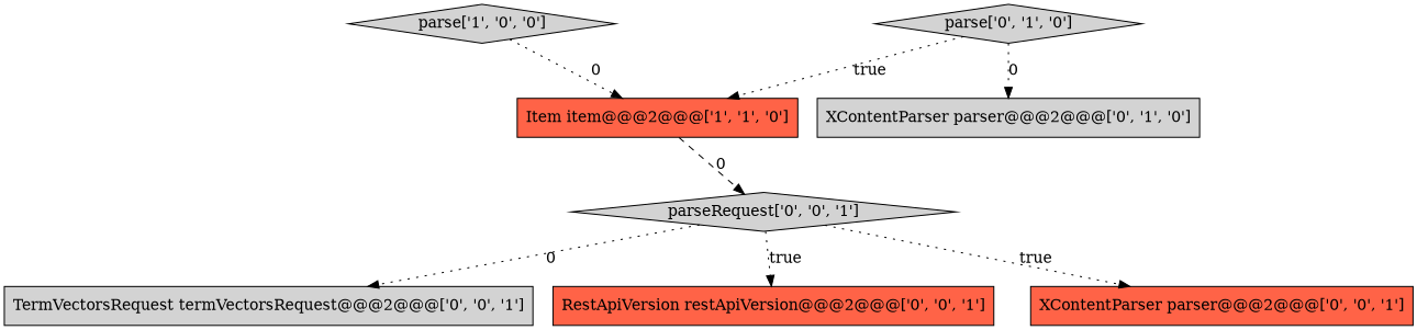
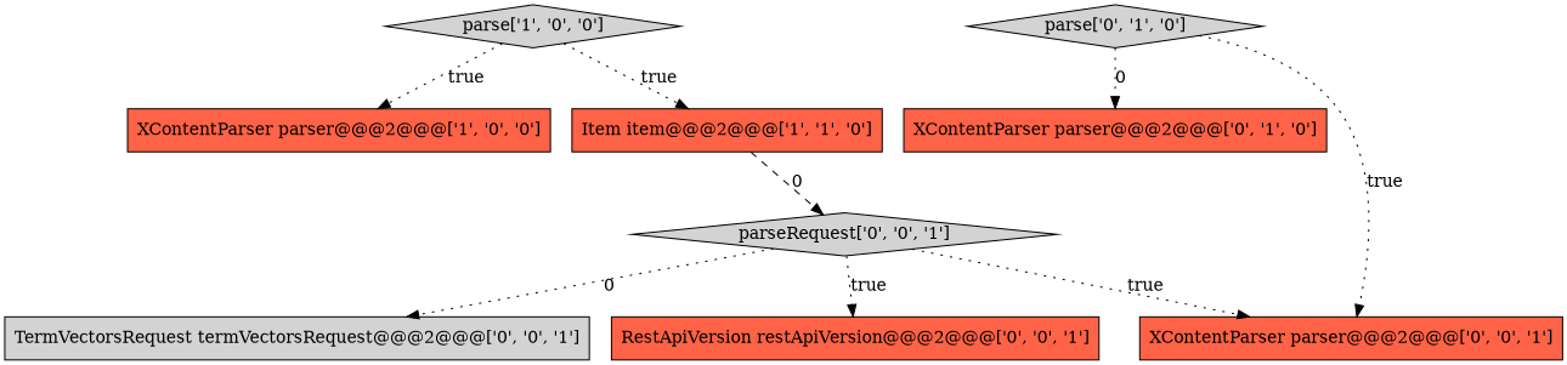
  digraph {
    node [fillcolor=tomato shape=box style=filled]
    edge [style=dotted]
+   n1 [label="XContentParser parser@@@2@@@['1', '0', '0']"]
    n2 [fillcolor=lightgray label="parse['0', '1', '0']" shape=diamond]
    n3 [label="Item item@@@2@@@['1', '1', '0']"]
-   n4 [fillcolor=lightgray label="XContentParser parser@@@2@@@['0', '1', '0']"]
+   n4 [label="XContentParser parser@@@2@@@['0', '1', '0']"]
    n5 [fillcolor=lightgray label="parseRequest['0', '0', '1']" shape=diamond]
    n6 [fillcolor=lightgray label="TermVectorsRequest termVectorsRequest@@@2@@@['0', '0', '1']"]
    n7 [label="XContentParser parser@@@2@@@['0', '0', '1']"]
    n8 [fillcolor=lightgray label="parse['1', '0', '0']" shape=diamond]
    n9 [label="RestApiVersion restApiVersion@@@2@@@['0', '0', '1']"]
-   n2 -> n3 [label=true]
+   n2 -> n7 [label=true]
    n2 -> n4 [label=0]
    n3 -> n5 [label=0 style=dashed]
    n5 -> n6 [label=0]
    n5 -> n7 [label=true]
    n5 -> n9 [label=true]
-   n8 -> n3 [label=0]
+   n8 -> n1 [label=true]
+   n8 -> n3 [label=true]
  }
